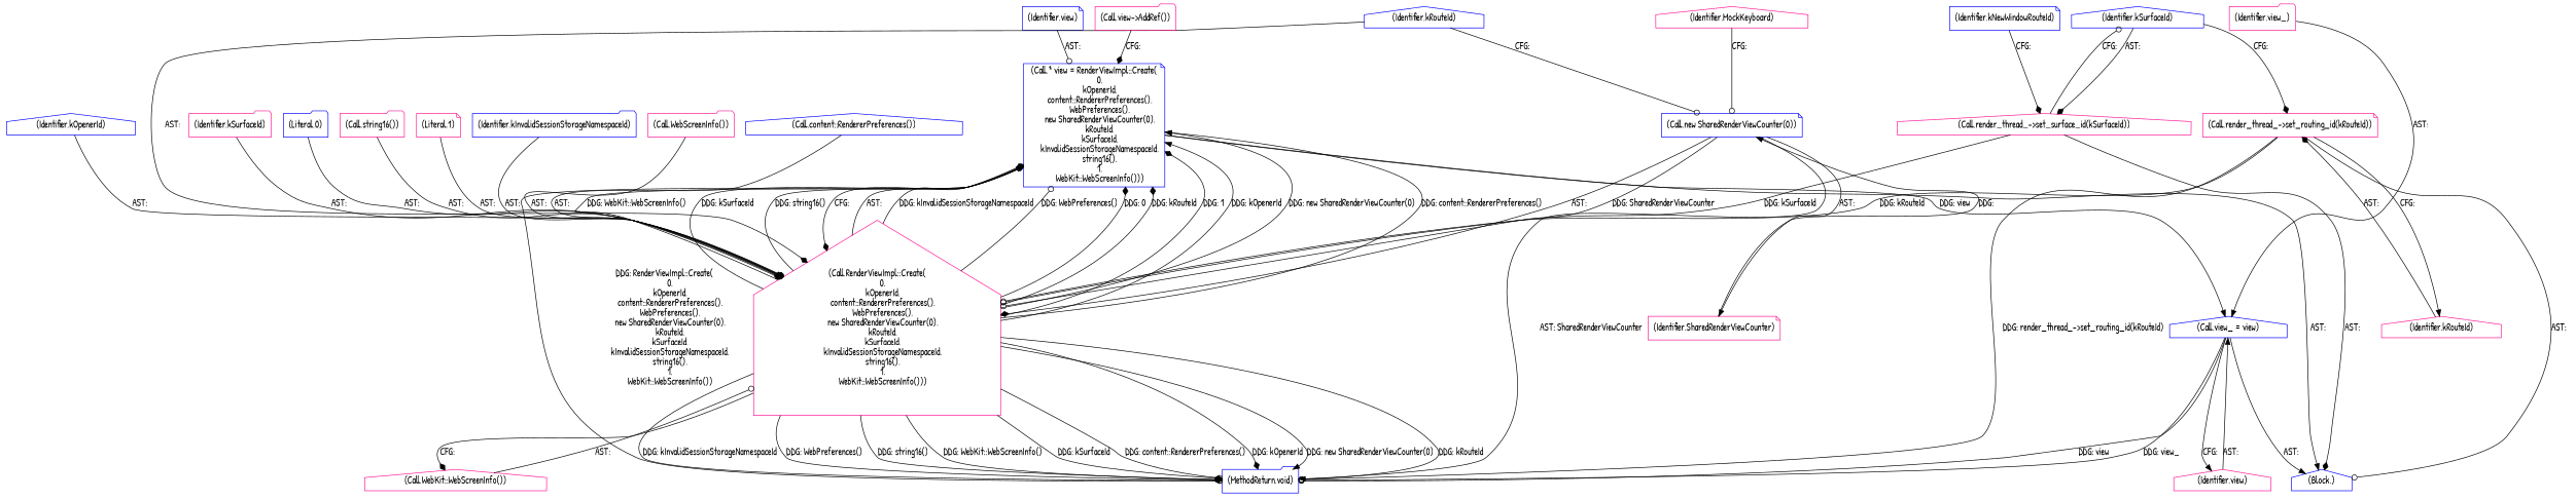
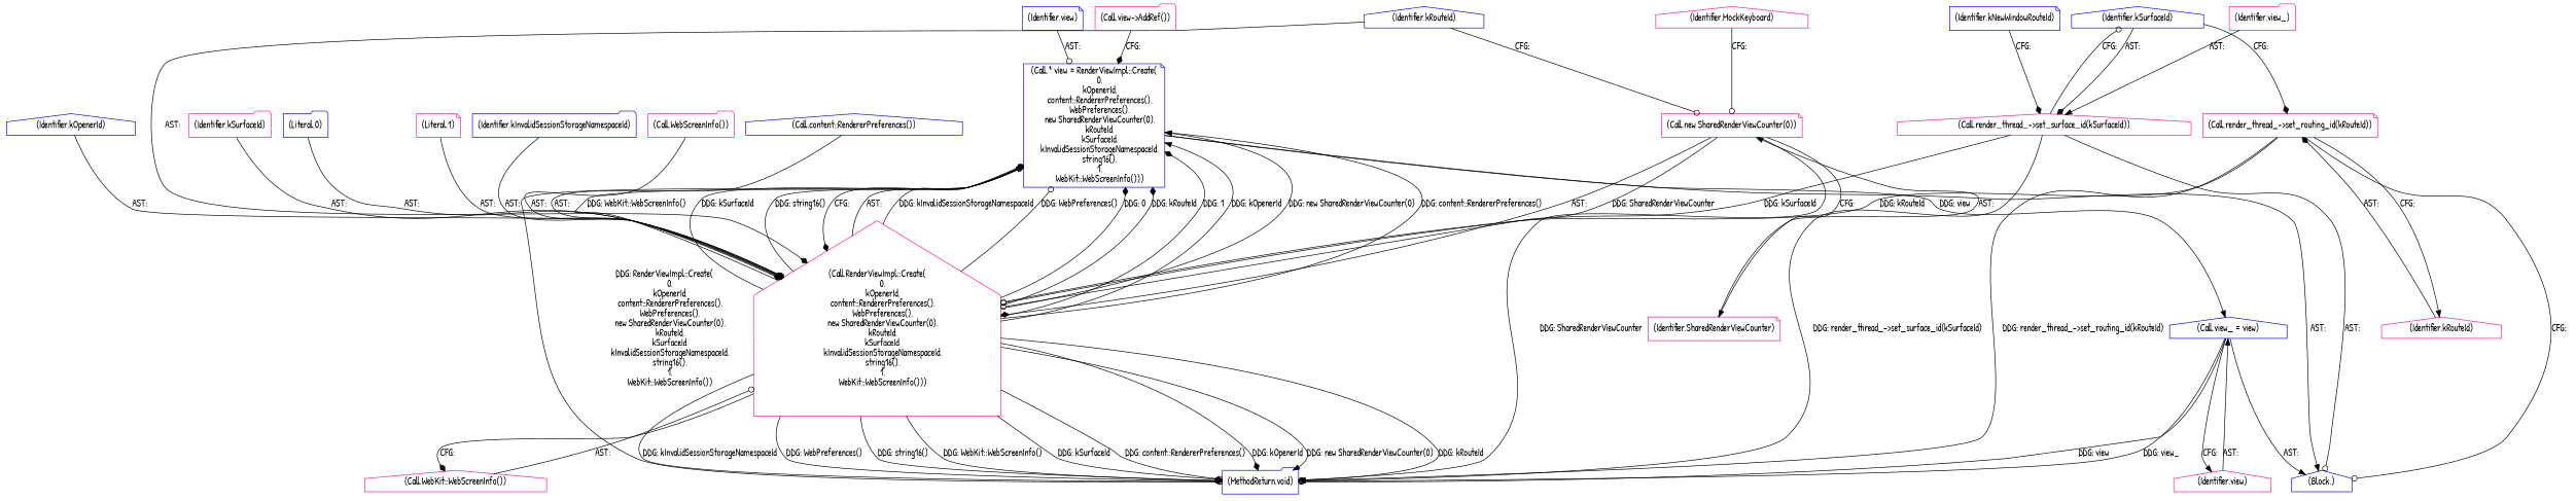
  digraph {
    fontname="Patrick Hand"
    node [color=deeppink fontname="Patrick Hand" shape=house]
    edge [arrowhead=odot fontname="Patrick Hand"]
    n1 [color=blue label="(Call,* view = RenderViewImpl::Create(\n      0,\n      kOpenerId,\n      content::RendererPreferences(),\n      WebPreferences(),\n      new SharedRenderViewCounter(0),\n      kRouteId,\n      kSurfaceId,\n      kInvalidSessionStorageNamespaceId,\n      string16(),\n      1,\n      WebKit::WebScreenInfo()))" shape=note]
    n2 [label="(Call,RenderViewImpl::Create(\n      0,\n      kOpenerId,\n      content::RendererPreferences(),\n      WebPreferences(),\n      new SharedRenderViewCounter(0),\n      kRouteId,\n      kSurfaceId,\n      kInvalidSessionStorageNamespaceId,\n      string16(),\n      1,\n      WebKit::WebScreenInfo()))"]
    n3 [color=blue label="(Call,view_ = view)"]
    n4 [color=blue label="(Block,)"]
    n5 [color=blue label="(MethodReturn,void)" shape=folder]
    n6 [label="(Call,WebKit::WebScreenInfo())"]
    n7 [label="(Identifier,view)"]
-   n8 [color=blue label="(Call,new SharedRenderViewCounter(0))" shape=note]
+   n8 [label="(Call,new SharedRenderViewCounter(0))" shape=note]
    n9 [label="(Identifier,SharedRenderViewCounter)" shape=note]
    n10 [label="(Call,render_thread_->set_routing_id(kRouteId))" shape=note]
    n11 [label="(Identifier,kRouteId)"]
    n12 [label="(Call,render_thread_->set_surface_id(kSurfaceId))"]
    n13 [color=blue label="(Identifier,kSurfaceId)"]
    n14 [color=blue label="(Identifier,view)" shape=note]
    n15 [color=blue label="(Call,content::RendererPreferences())"]
    n16 [color=blue label="(Identifier,kNewWindowRouteId)" shape=note]
    n17 [color=blue label="(Identifier,kOpenerId)"]
    n18 [label="(Call,WebScreenInfo())" shape=folder]
    n19 [color=blue label="(Identifier,kRouteId)"]
    n20 [label="(Identifier,MockKeyboard)"]
    n21 [label="(Identifier,kSurfaceId)" shape=folder]
    n22 [color=blue label="(Literal,0)" shape=folder]
-   n23 [label="(Call,string16())" shape=folder]
    n24 [label="(Literal,1)" shape=note]
    n25 [label="(Identifier,view_)" shape=folder]
    n26 [color=blue label="(Identifier,kInvalidSessionStorageNamespaceId)" shape=folder]
    n27 [label="(Call,view->AddRef())" shape=folder]
    n1 -> n2 [arrowhead=diamond label="CFG: "]
    n1 -> n3 [arrowhead=normal label="DDG: view"]
    n1 -> n4 [arrowhead=normal label="AST: "]
    n1 -> n5 [label="DDG: RenderViewImpl::Create(\n      0,\n      kOpenerId,\n      content::RendererPreferences(),\n      WebPreferences(),\n      new SharedRenderViewCounter(0),\n      kRouteId,\n      kSurfaceId,\n      kInvalidSessionStorageNamespaceId,\n      string16(),\n      1,\n      WebKit::WebScreenInfo())"]
    n2 -> n1 [label="AST: "]
    n2 -> n1 [arrowhead=diamond label="DDG: kInvalidSessionStorageNamespaceId"]
    n2 -> n1 [label="DDG: WebPreferences()"]
    n2 -> n1 [arrowhead=diamond label="DDG: 0"]
    n2 -> n1 [arrowhead=diamond label="DDG: kRouteId"]
    n2 -> n1 [arrowhead=diamond label="DDG: 1"]
    n2 -> n1 [arrowhead=normal label="DDG: kOpenerId"]
    n2 -> n1 [arrowhead=normal label="DDG: new SharedRenderViewCounter(0)"]
    n2 -> n1 [arrowhead=normal label="DDG: content::RendererPreferences()"]
    n2 -> n1 [arrowhead=diamond label="DDG: WebKit::WebScreenInfo()"]
    n2 -> n1 [arrowhead=normal label="DDG: kSurfaceId"]
    n2 -> n1 [arrowhead=normal label="DDG: string16()"]
    n2 -> n5 [arrowhead=diamond label="DDG: WebPreferences()"]
    n2 -> n5 [arrowhead=diamond label="DDG: string16()"]
    n2 -> n5 [arrowhead=normal label="DDG: WebKit::WebScreenInfo()"]
    n2 -> n5 [arrowhead=diamond label="DDG: kSurfaceId"]
    n2 -> n5 [label="DDG: content::RendererPreferences()"]
    n2 -> n5 [arrowhead=diamond label="DDG: kOpenerId"]
    n2 -> n5 [arrowhead=normal label="DDG: new SharedRenderViewCounter(0)"]
    n2 -> n5 [label="DDG: kRouteId"]
    n2 -> n5 [label="DDG: kInvalidSessionStorageNamespaceId"]
    n2 -> n6 [arrowhead=diamond label="CFG: "]
    n3 -> n4 [arrowhead=normal label="AST: "]
    n3 -> n5 [label="DDG: view"]
    n3 -> n5 [label="DDG: view_"]
    n3 -> n7 [arrowhead=normal label="CFG: "]
    n6 -> n2 [label="AST: "]
    n7 -> n3 [arrowhead=normal label="AST: "]
    n8 -> n2 [arrowhead=diamond label="AST: "]
    n8 -> n2 [label="DDG: SharedRenderViewCounter"]
-   n8 -> n5 [arrowhead=normal label="AST: SharedRenderViewCounter"]
-   n8 -> n9 [arrowhead=normal label="AST: "]
-   n9 -> n8 [arrowhead=normal label="DDG: "]
+   n8 -> n5 [arrowhead=normal label="DDG: SharedRenderViewCounter"]
+   n8 -> n9 [arrowhead=normal label="CFG: "]
+   n9 -> n8 [arrowhead=normal label="AST: "]
    n10 -> n2 [label="DDG: kRouteId"]
-   n10 -> n4 [label="AST: "]
+   n10 -> n4 [label="CFG: "]
    n10 -> n5 [label="DDG: render_thread_->set_routing_id(kRouteId)"]
    n10 -> n11 [arrowhead=normal label="CFG: "]
    n11 -> n10 [arrowhead=diamond label="AST: "]
    n12 -> n2 [label="DDG: kSurfaceId"]
-   n12 -> n4 [arrowhead=diamond label="AST: "]
+   n12 -> n4 [label="AST: "]
+   n12 -> n5 [arrowhead=normal label="DDG: render_thread_->set_surface_id(kSurfaceId)"]
    n12 -> n13 [label="CFG: "]
    n13 -> n10 [arrowhead=diamond label="CFG: "]
    n13 -> n12 [arrowhead=diamond label="AST: "]
    n14 -> n1 [label="AST: "]
    n15 -> n2 [arrowhead=diamond label="AST: "]
    n16 -> n12 [arrowhead=diamond label="CFG: "]
    n17 -> n2 [arrowhead=diamond label="AST: "]
    n18 -> n2 [label="AST: "]
    n19 -> n2 [arrowhead=diamond label="AST: "]
    n19 -> n8 [label="CFG: "]
    n20 -> n8 [label="CFG: "]
    n21 -> n2 [label="AST: "]
    n22 -> n2 [arrowhead=normal label="AST: "]
-   n23 -> n2 [arrowhead=diamond label="AST: "]
    n24 -> n2 [label="AST: "]
-   n25 -> n3 [arrowhead=normal label="AST: "]
+   n25 -> n12 [arrowhead=normal label="AST: "]
    n26 -> n2 [label="AST: "]
    n27 -> n1 [arrowhead=diamond label="CFG: "]
  }
